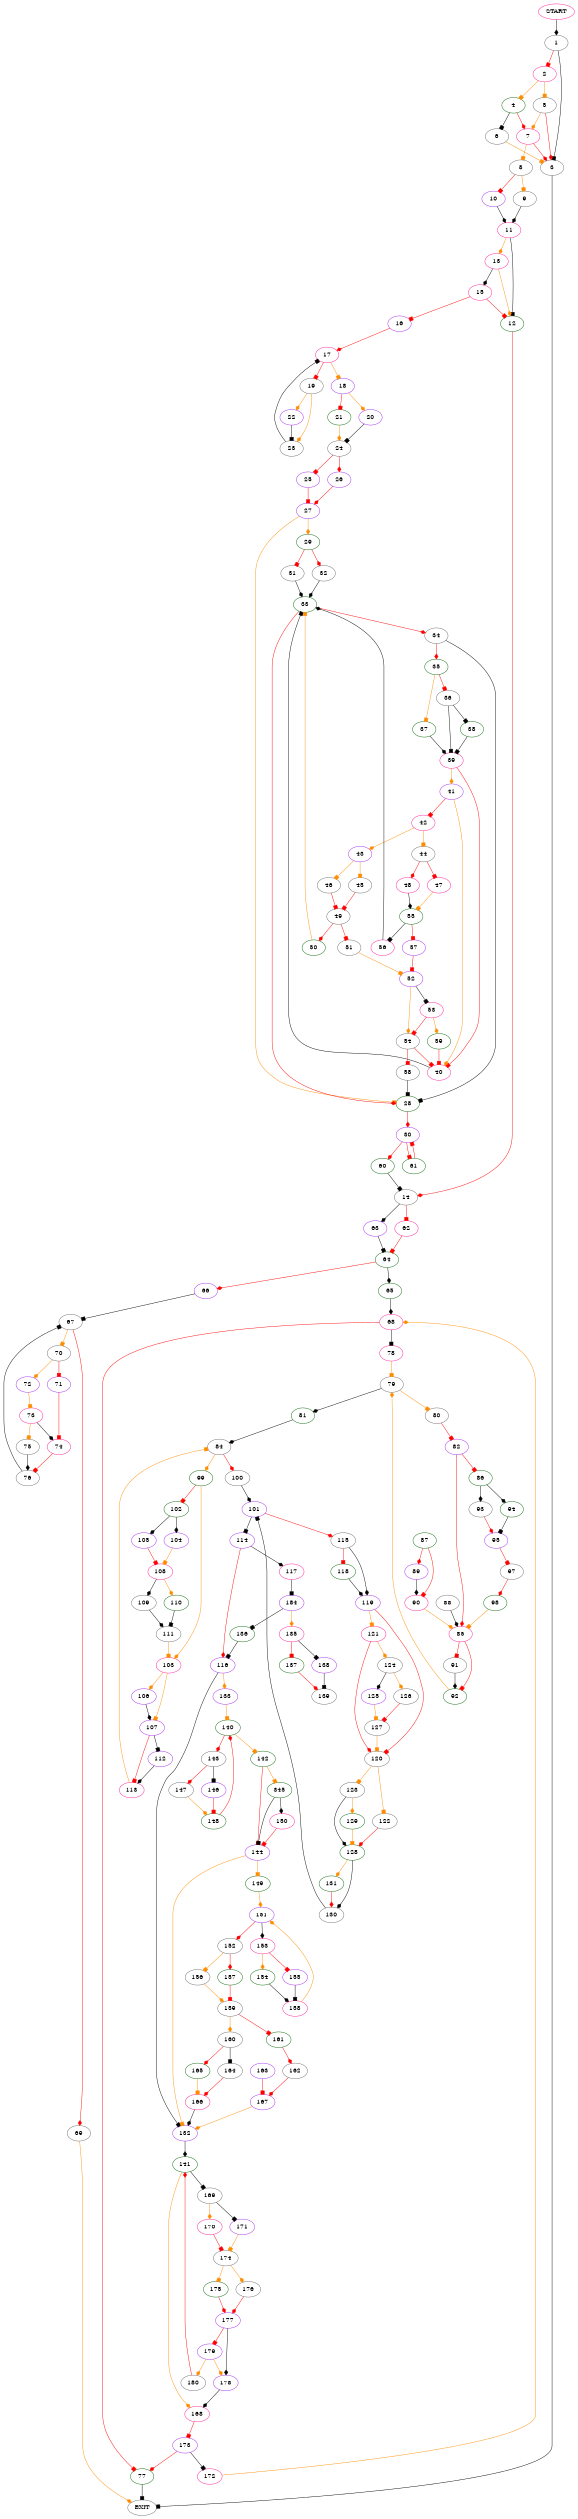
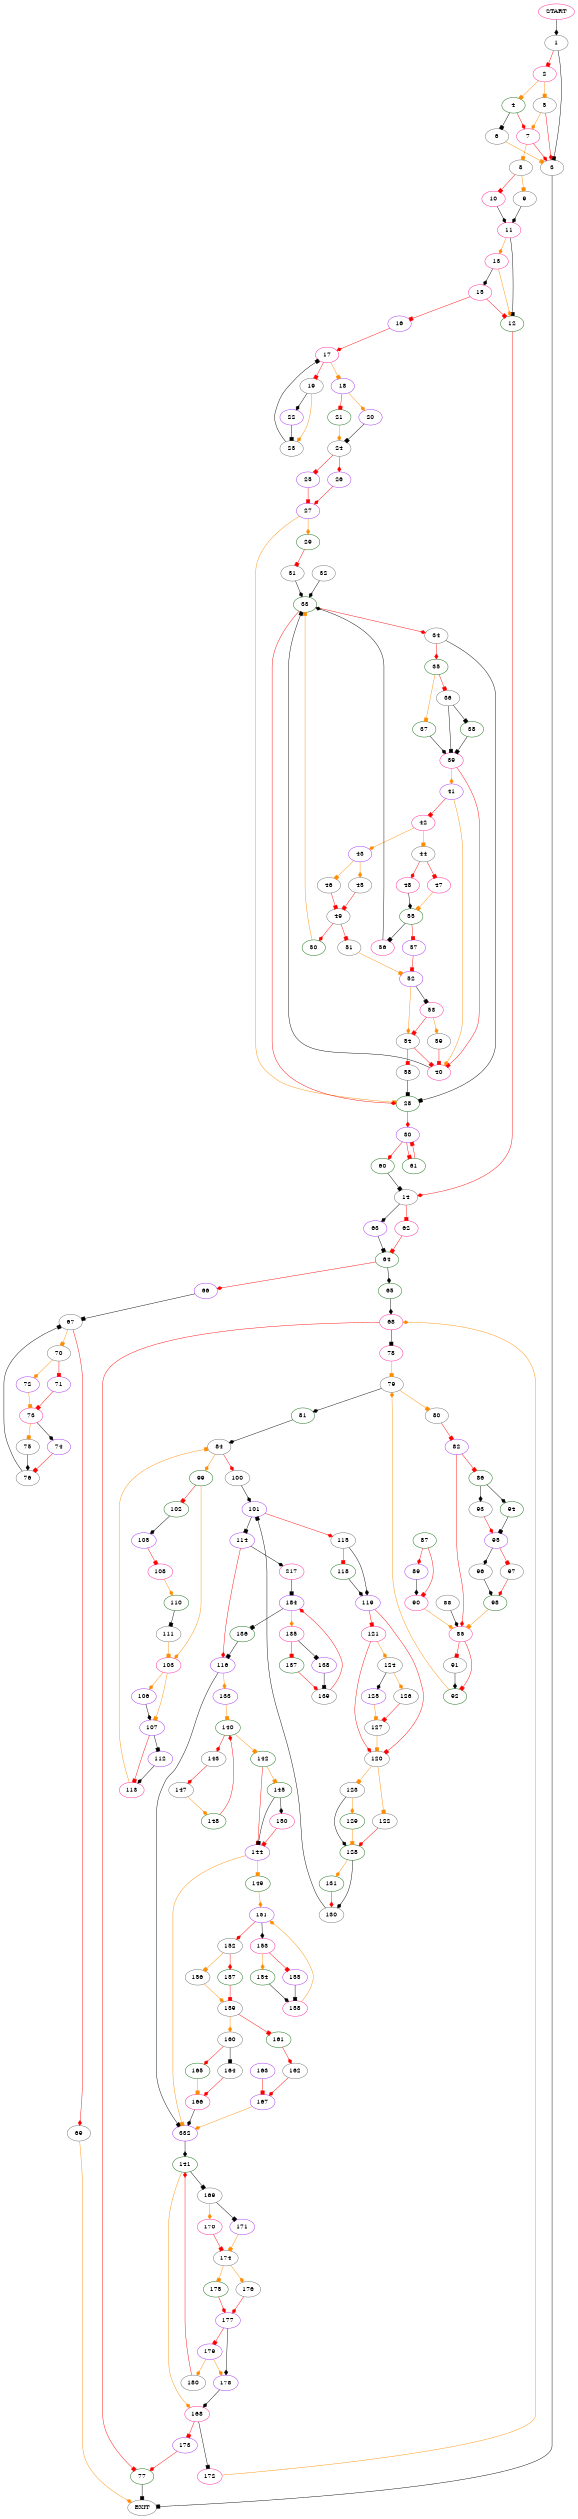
  digraph {
    node [color=gray40]
    edge [arrowhead=box color=red]
    n1 [color=deeppink label=START]
    1
    2 [color=deeppink]
    3
    n5 [label=EXIT]
    4 [color=darkgreen]
    5
    6
    7 [color=deeppink]
    8
    9
-   10 [color=purple]
+   10 [color=deeppink]
    11 [color=deeppink]
    12 [color=darkgreen]
    13 [color=deeppink]
    14
    15 [color=deeppink]
    62 [color=deeppink]
    63 [color=purple]
    16 [color=purple]
    64 [color=darkgreen]
    17 [color=deeppink]
    18 [color=purple]
    19
    20 [color=purple]
    21 [color=darkgreen]
    22 [color=purple]
    23
    24
    25 [color=purple]
    26 [color=purple]
    27 [color=purple]
    28 [color=darkgreen]
    29 [color=darkgreen]
    30 [color=purple]
    31
    32
    60 [color=darkgreen]
    61 [color=darkgreen]
    33 [color=darkgreen]
    34
    35 [color=darkgreen]
    36
    37 [color=darkgreen]
    38 [color=darkgreen]
    39 [color=deeppink]
    40 [color=deeppink]
    41 [color=purple]
    42 [color=deeppink]
    43 [color=purple]
    44
    45
    46
    47 [color=deeppink]
    48 [color=deeppink]
    49
    55 [color=darkgreen]
    50 [color=darkgreen]
    51
    56 [color=deeppink]
    57 [color=purple]
    52 [color=purple]
    53 [color=deeppink]
    54
-   59 [color=darkgreen]
+   59
    58
    65 [color=darkgreen]
    66 [color=purple]
    68 [color=deeppink]
    67
    77 [color=darkgreen]
    78 [color=deeppink]
    69
    70
    71 [color=purple]
    72 [color=purple]
    79
    73 [color=deeppink]
-   74 [color=deeppink]
+   74 [color=purple]
    75
    76
    80
    81 [color=darkgreen]
    82 [color=purple]
    84
    85 [color=deeppink]
    86 [color=darkgreen]
    99 [color=darkgreen]
    100
    91
    92 [color=darkgreen]
    93
    94 [color=darkgreen]
    87 [color=darkgreen]
    89 [color=purple]
    90 [color=deeppink]
    88
    102 [color=darkgreen]
    103 [color=deeppink]
    101 [color=purple]
    95 [color=purple]
+   96
    97
    98 [color=darkgreen]
-   104 [color=purple]
    105 [color=purple]
    106 [color=purple]
    107 [color=purple]
    114 [color=purple]
    115
    116 [color=purple]
-   117 [color=deeppink]
+   117 [color=deeppink label=217]
    118 [color=darkgreen]
    119 [color=purple]
    108 [color=deeppink]
    112 [color=purple]
    113 [color=deeppink]
-   109
    110 [color=darkgreen]
    111
-   132 [color=purple]
+   132 [color=purple label=332]
    133 [color=purple]
    n123 [color=purple label=184]
    120
    121 [color=deeppink]
    141 [color=darkgreen]
    140 [color=darkgreen]
    135 [color=deeppink]
    136 [color=darkgreen]
    122
    123
    124
    128 [color=darkgreen]
    129 [color=darkgreen]
    125 [color=purple]
    126
    130
    131 [color=darkgreen]
    127
    168 [color=deeppink]
    169
    142 [color=darkgreen]
    143
    137 [color=darkgreen]
    138 [color=purple]
    139
    144 [color=purple]
-   145 [color=darkgreen label=345]
-   146 [color=purple]
+   145 [color=darkgreen]
    147
    172 [color=deeppink]
    173 [color=purple]
    170 [color=deeppink]
    171 [color=purple]
    149 [color=darkgreen]
    150 [color=deeppink]
    148 [color=darkgreen]
    151 [color=purple]
    152
    153 [color=deeppink]
    156
    157 [color=darkgreen]
    154 [color=darkgreen]
    155 [color=purple]
    159
    158 [color=deeppink]
    160
    161 [color=darkgreen]
    164
    165 [color=darkgreen]
    162
    166 [color=deeppink]
    167 [color=purple]
    163 [color=purple]
    174
    175 [color=darkgreen]
    176
    177 [color=purple]
    178 [color=purple]
    179 [color=purple]
    180
    n1 -> 1 [arrowhead=diamond color=black]
    1 -> 2
    1 -> 3 [color=black]
    2 -> 4 [color=darkorange]
    2 -> 5 [color=darkorange]
    3 -> n5 [color=black]
    4 -> 6 [color=black]
    4 -> 7 [arrowhead=diamond]
    5 -> 3 [arrowhead=diamond]
    5 -> 7 [arrowhead=diamond color=darkorange]
    6 -> 3 [color=darkorange]
    7 -> 3 [arrowhead=diamond]
    7 -> 8 [color=darkorange]
    8 -> 9 [color=darkorange]
    8 -> 10
    9 -> 11 [arrowhead=diamond color=black]
    10 -> 11 [arrowhead=diamond color=black]
    11 -> 12 [color=black]
    11 -> 13 [arrowhead=diamond color=darkorange]
    12 -> 14 [arrowhead=diamond]
    13 -> 12 [arrowhead=diamond color=darkorange]
    13 -> 15 [arrowhead=diamond color=black]
    14 -> 62
    14 -> 63 [arrowhead=diamond color=black]
    15 -> 12
    15 -> 16
    62 -> 64
    63 -> 64 [color=black]
    16 -> 17 [arrowhead=diamond]
    64 -> 65 [arrowhead=diamond color=black]
    64 -> 66 [arrowhead=diamond]
    17 -> 18 [color=darkorange]
    17 -> 19
    18 -> 20 [arrowhead=diamond color=darkorange]
    18 -> 21
-   19 -> 22 [arrowhead=diamond color=darkorange]
+   19 -> 22 [arrowhead=diamond color=black]
    19 -> 23 [arrowhead=diamond color=darkorange]
    20 -> 24 [color=black]
    21 -> 24 [arrowhead=diamond color=darkorange]
    22 -> 23 [color=black]
    23 -> 17 [color=black]
    24 -> 25
    24 -> 26 [arrowhead=diamond]
    25 -> 27
    26 -> 27 [arrowhead=diamond]
    27 -> 28 [color=darkorange]
    27 -> 29 [arrowhead=diamond color=darkorange]
    28 -> 30 [arrowhead=diamond]
    29 -> 31
-   29 -> 32 [arrowhead=diamond]
    30 -> 60 [arrowhead=diamond]
    30 -> 61
    31 -> 33 [arrowhead=diamond color=black]
    32 -> 33 [arrowhead=diamond color=black]
    60 -> 14 [color=black]
    61 -> 30
    33 -> 28 [arrowhead=diamond]
    33 -> 34 [arrowhead=diamond]
    34 -> 28 [color=black]
    34 -> 35 [arrowhead=diamond]
    35 -> 36
    35 -> 37 [color=darkorange]
    36 -> 38 [color=black]
    36 -> 39 [color=black]
    37 -> 39 [arrowhead=diamond color=black]
    38 -> 39 [color=black]
    39 -> 40
    39 -> 41 [arrowhead=diamond color=darkorange]
    40 -> 33 [color=black]
    41 -> 40 [arrowhead=diamond color=darkorange]
    41 -> 42
    42 -> 43 [arrowhead=diamond color=darkorange]
    42 -> 44 [color=darkorange]
-   43 -> 45 [color=darkorange]
+   43 -> 45 [arrowhead=diamond color=darkorange]
    43 -> 46 [color=darkorange]
    44 -> 47
    44 -> 48 [arrowhead=diamond]
    45 -> 49
    46 -> 49
    47 -> 55 [color=darkorange]
    48 -> 55 [arrowhead=diamond color=black]
    49 -> 50 [arrowhead=diamond]
    49 -> 51
    55 -> 56 [color=black]
    55 -> 57
    50 -> 33 [color=darkorange]
    51 -> 52 [color=darkorange]
    56 -> 33 [arrowhead=diamond color=black]
    57 -> 52
    52 -> 53 [color=black]
    52 -> 54 [arrowhead=diamond color=darkorange]
    53 -> 54
    53 -> 59 [arrowhead=diamond color=darkorange]
    54 -> 40
    54 -> 58
    59 -> 40
    58 -> 28 [color=black]
    65 -> 68 [arrowhead=diamond color=black]
    66 -> 67 [color=black]
    68 -> 77
    68 -> 78 [color=black]
    67 -> 69 [arrowhead=diamond]
    67 -> 70 [color=darkorange]
    77 -> n5 [color=black]
    78 -> 79 [color=darkorange]
    69 -> n5 [arrowhead=diamond color=darkorange]
    70 -> 71
    70 -> 72 [arrowhead=diamond color=darkorange]
-   71 -> 74
+   71 -> 73
    72 -> 73 [color=darkorange]
    79 -> 80 [color=darkorange]
    79 -> 81 [arrowhead=diamond color=black]
    73 -> 74 [arrowhead=diamond color=black]
    73 -> 75 [color=darkorange]
    74 -> 76
    75 -> 76 [arrowhead=diamond color=black]
    76 -> 67 [color=black]
    80 -> 82
    81 -> 84 [arrowhead=diamond color=black]
    82 -> 85 [arrowhead=diamond]
    82 -> 86
    84 -> 99 [arrowhead=diamond color=darkorange]
    84 -> 100 [arrowhead=diamond]
    85 -> 91
    85 -> 92
    86 -> 93 [arrowhead=diamond color=black]
    86 -> 94 [arrowhead=diamond color=black]
    99 -> 102
    99 -> 103 [arrowhead=diamond color=darkorange]
    100 -> 101 [arrowhead=diamond color=black]
    91 -> 92 [arrowhead=diamond color=black]
    92 -> 79 [arrowhead=diamond color=darkorange]
    93 -> 95 [arrowhead=diamond]
    94 -> 95 [color=black]
    87 -> 89 [arrowhead=diamond]
    87 -> 90
    89 -> 90 [arrowhead=diamond color=black]
    90 -> 85 [arrowhead=diamond color=darkorange]
    88 -> 85 [arrowhead=diamond color=black]
-   102 -> 104 [arrowhead=diamond color=black]
    102 -> 105 [arrowhead=diamond color=black]
    103 -> 106 [arrowhead=diamond color=darkorange]
    103 -> 107 [color=darkorange]
    101 -> 114 [color=black]
    101 -> 115 [arrowhead=diamond]
+   95 -> 96 [arrowhead=diamond color=black]
    95 -> 97
+   96 -> 98 [arrowhead=diamond color=black]
    97 -> 98 [arrowhead=diamond]
    98 -> 85 [color=darkorange]
-   104 -> 108 [color=darkorange]
    105 -> 108
    106 -> 107 [arrowhead=diamond color=black]
    107 -> 112 [color=black]
    107 -> 113
    114 -> 116 [arrowhead=diamond]
    114 -> 117 [arrowhead=diamond color=black]
    115 -> 118
    115 -> 119 [arrowhead=diamond color=black]
    116 -> 132 [color=black]
    116 -> 133 [arrowhead=diamond color=darkorange]
    117 -> n123 [color=black]
    118 -> 119 [arrowhead=diamond color=black]
    119 -> 120
-   119 -> 121 [color=darkorange]
-   108 -> 109 [arrowhead=diamond color=black]
+   119 -> 121
    108 -> 110 [arrowhead=diamond color=darkorange]
    112 -> 113 [arrowhead=diamond color=black]
    113 -> 84 [color=darkorange]
-   109 -> 111 [arrowhead=diamond color=black]
    110 -> 111 [color=black]
    111 -> 103 [color=darkorange]
    132 -> 141 [arrowhead=diamond color=black]
    133 -> 140 [color=darkorange]
    n123 -> 135 [arrowhead=diamond color=darkorange]
    n123 -> 136 [color=black]
    120 -> 122 [color=darkorange]
    120 -> 123 [color=darkorange]
    121 -> 120 [arrowhead=diamond]
    121 -> 124 [arrowhead=diamond color=darkorange]
    141 -> 168 [arrowhead=diamond color=darkorange]
    141 -> 169 [color=black]
    140 -> 142 [color=darkorange]
    140 -> 143 [arrowhead=diamond]
    135 -> 137
    135 -> 138 [color=black]
    136 -> 116 [color=black]
    122 -> 128 [arrowhead=diamond]
    123 -> 128 [arrowhead=diamond color=black]
    123 -> 129 [arrowhead=diamond color=darkorange]
    124 -> 125 [arrowhead=diamond color=black]
    124 -> 126 [arrowhead=diamond color=darkorange]
    128 -> 130 [arrowhead=diamond color=black]
    128 -> 131 [arrowhead=diamond color=darkorange]
    129 -> 128 [color=darkorange]
    125 -> 127 [color=darkorange]
    126 -> 127
    130 -> 101 [color=black]
    131 -> 130 [arrowhead=diamond]
    127 -> 120 [color=darkorange]
-   173 -> 172 [color=black]
+   168 -> 172 [color=black]
    168 -> 173
    169 -> 170 [arrowhead=diamond color=darkorange]
    169 -> 171 [color=black]
    142 -> 144
    142 -> 145 [color=darkorange]
-   143 -> 146 [color=black]
    143 -> 147 [arrowhead=diamond]
    137 -> 139 [arrowhead=diamond]
    138 -> 139 [color=black]
+   139 -> n123 [arrowhead=diamond]
    144 -> 132 [color=darkorange]
    144 -> 149 [color=darkorange]
    145 -> 144 [color=black]
    145 -> 150 [arrowhead=diamond color=black]
-   146 -> 148
    147 -> 148 [arrowhead=diamond color=darkorange]
    172 -> 68 [arrowhead=diamond color=darkorange]
    173 -> 77 [arrowhead=diamond]
    170 -> 174
    171 -> 174 [color=darkorange]
    149 -> 151 [arrowhead=diamond color=darkorange]
    150 -> 144
    148 -> 140 [arrowhead=diamond]
    151 -> 152 [arrowhead=diamond]
    151 -> 153 [arrowhead=diamond color=black]
    152 -> 156 [color=darkorange]
    152 -> 157 [arrowhead=diamond]
    153 -> 154 [arrowhead=diamond color=darkorange]
    153 -> 155
    156 -> 159 [arrowhead=diamond color=darkorange]
    157 -> 159
    154 -> 158 [arrowhead=diamond color=black]
    155 -> 158 [color=black]
    159 -> 160 [arrowhead=diamond color=darkorange]
    159 -> 161
    158 -> 151 [arrowhead=diamond color=darkorange]
    160 -> 164 [color=black]
    160 -> 165 [arrowhead=diamond]
    161 -> 162 [arrowhead=diamond]
    164 -> 166 [arrowhead=diamond]
    165 -> 166 [color=darkorange]
    162 -> 167 [arrowhead=diamond]
    166 -> 132 [arrowhead=diamond color=black]
    167 -> 132 [arrowhead=diamond color=darkorange]
    163 -> 167
    174 -> 175 [color=darkorange]
    174 -> 176 [arrowhead=diamond color=darkorange]
    175 -> 177 [arrowhead=diamond]
    176 -> 177 [arrowhead=diamond]
    177 -> 178 [arrowhead=diamond color=black]
    177 -> 179
    178 -> 168 [arrowhead=diamond color=black]
    179 -> 178 [arrowhead=diamond color=darkorange]
    179 -> 180 [arrowhead=diamond color=darkorange]
    180 -> 141 [arrowhead=diamond]
  }
